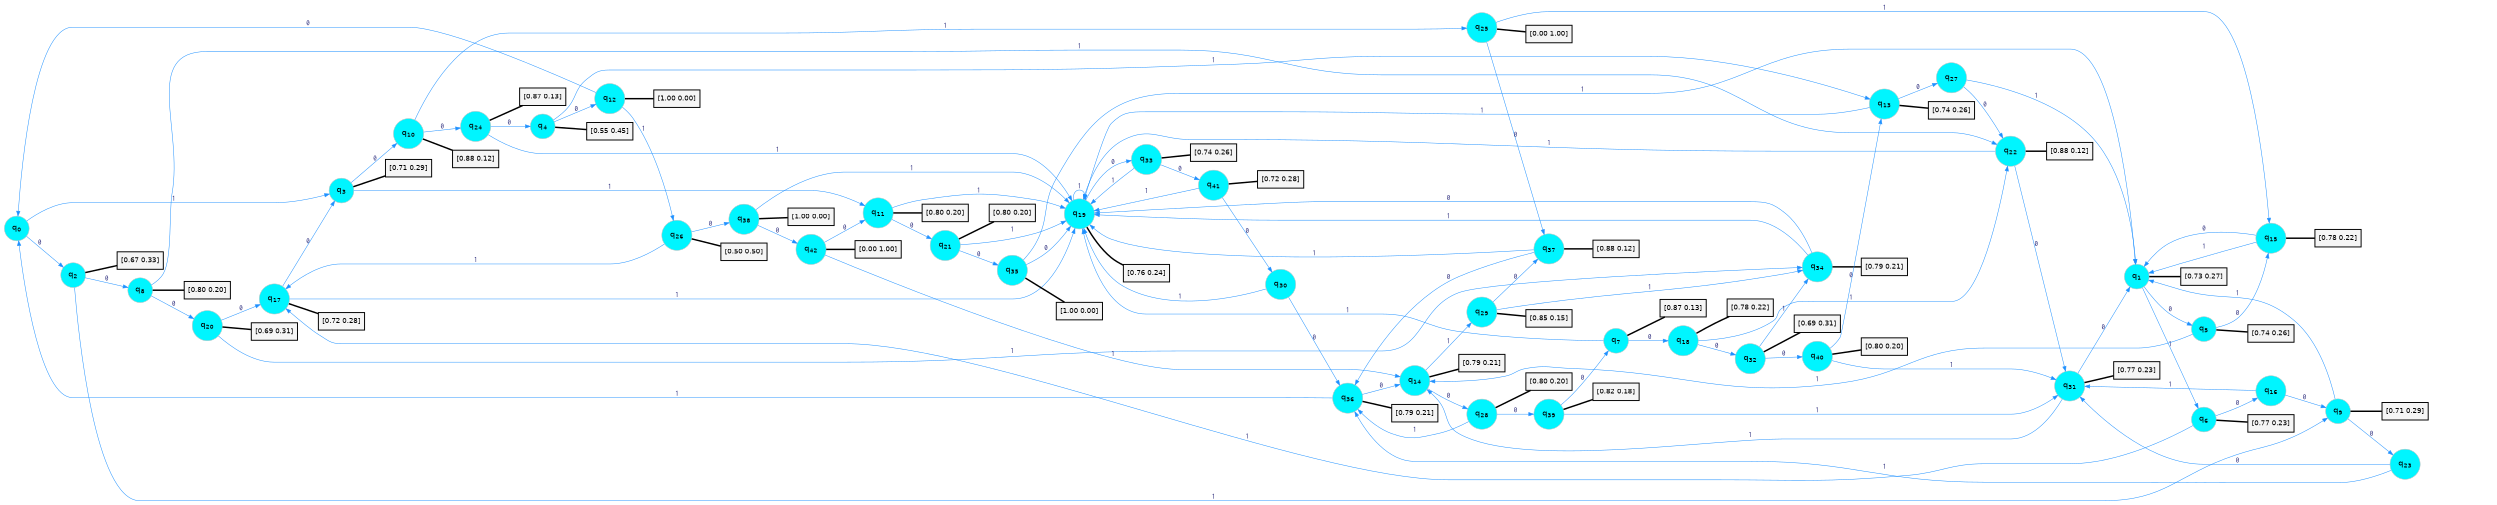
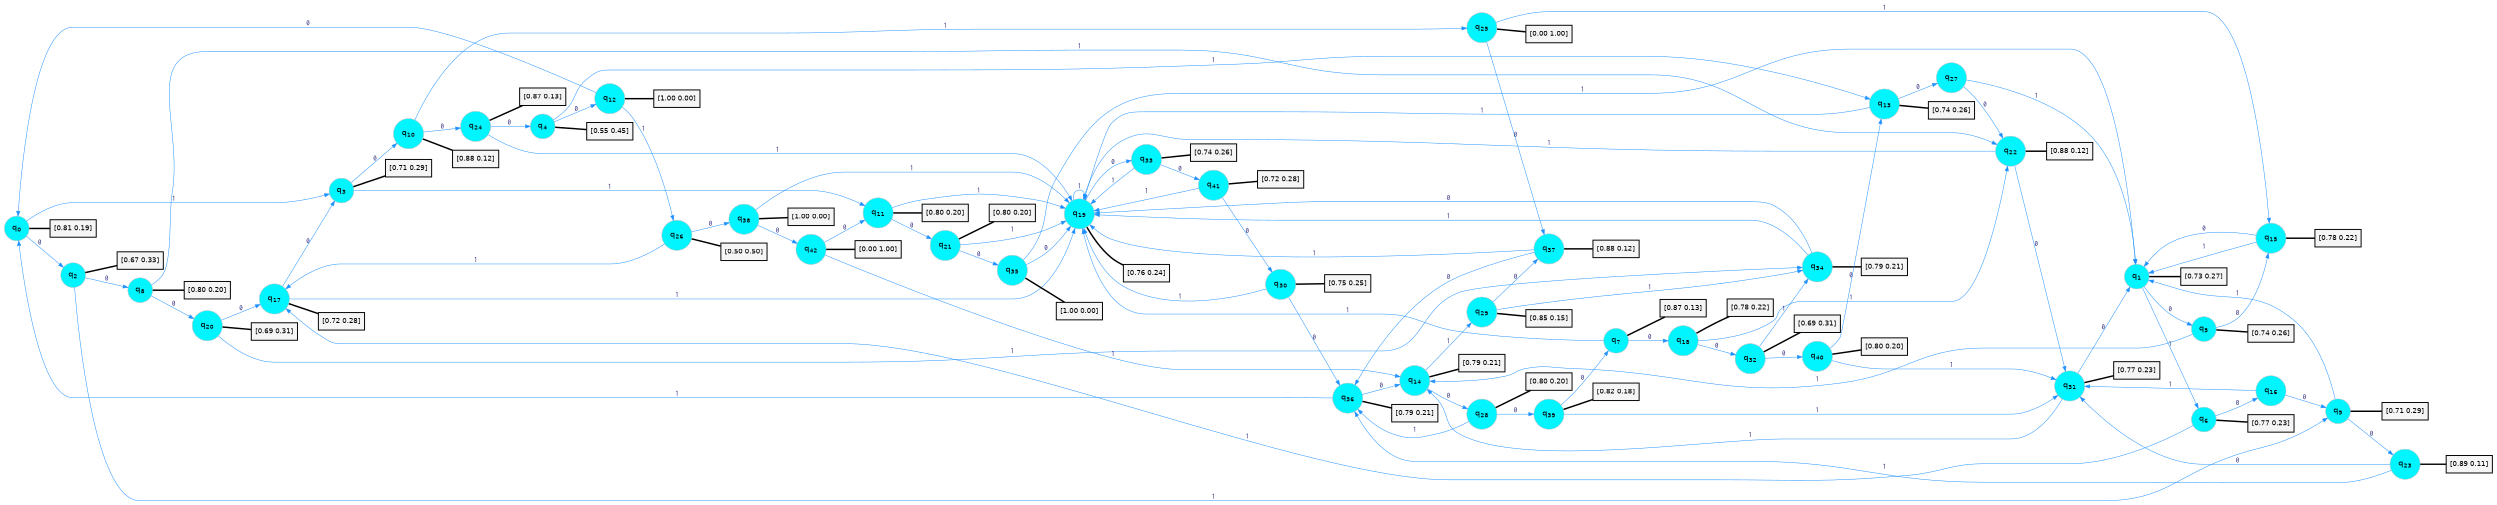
  digraph {
    rankdir=LR
    node [color=gray fillcolor=turquoise1 fontcolor=black fontname=Helvetica fontsize=16 fontweight=bold shape=circle style=filled]
    edge [arrowsize=1 color=dodgerblue1 fontcolor=midnightblue fontname=courier fontweight=bold penwidth=1 style=solid weight=20]
    n1 [label=<q<SUB>0</SUB>>]
    n2 [label=<q<SUB>2</SUB>>]
    n3 [label=<q<SUB>3</SUB>>]
+   n4 [color=black fillcolor=whitesmoke fontsize=14 label="[0.81 0.19]" penwidth=2 shape=box]
    n5 [label=<q<SUB>8</SUB>>]
    n6 [label=<q<SUB>9</SUB>>]
    n7 [color=black fillcolor=whitesmoke fontsize=14 label="[0.67 0.33]" penwidth=2 shape=box]
    n8 [label=<q<SUB>10</SUB>>]
    n9 [label=<q<SUB>11</SUB>>]
    n10 [color=black fillcolor=whitesmoke fontsize=14 label="[0.71 0.29]" penwidth=2 shape=box]
    n11 [label=<q<SUB>1</SUB>>]
    n12 [label=<q<SUB>5</SUB>>]
    n13 [label=<q<SUB>6</SUB>>]
    n14 [color=black fillcolor=whitesmoke fontsize=14 label="[0.73 0.27]" penwidth=2 shape=box]
    n15 [label=<q<SUB>14</SUB>>]
    n16 [label=<q<SUB>15</SUB>>]
    n17 [color=black fillcolor=whitesmoke fontsize=14 label="[0.74 0.26]" penwidth=2 shape=box]
    n18 [label=<q<SUB>16</SUB>>]
    n19 [label=<q<SUB>17</SUB>>]
    n20 [color=black fillcolor=whitesmoke fontsize=14 label="[0.77 0.23]" penwidth=2 shape=box]
    n21 [label=<q<SUB>20</SUB>>]
    n22 [label=<q<SUB>22</SUB>>]
    n23 [color=black fillcolor=whitesmoke fontsize=14 label="[0.80 0.20]" penwidth=2 shape=box]
    n24 [label=<q<SUB>23</SUB>>]
    n25 [color=black fillcolor=whitesmoke fontsize=14 label="[0.71 0.29]" penwidth=2 shape=box]
    n26 [label=<q<SUB>24</SUB>>]
    n27 [label=<q<SUB>25</SUB>>]
    n28 [color=black fillcolor=whitesmoke fontsize=14 label="[0.88 0.12]" penwidth=2 shape=box]
    n29 [label=<q<SUB>19</SUB>>]
    n30 [label=<q<SUB>21</SUB>>]
    n31 [color=black fillcolor=whitesmoke fontsize=14 label="[0.80 0.20]" penwidth=2 shape=box]
    n32 [label=<q<SUB>4</SUB>>]
    n33 [label=<q<SUB>12</SUB>>]
    n34 [label=<q<SUB>13</SUB>>]
    n35 [color=black fillcolor=whitesmoke fontsize=14 label="[0.55 0.45]" penwidth=2 shape=box]
    n36 [label=<q<SUB>26</SUB>>]
    n37 [color=black fillcolor=whitesmoke fontsize=14 label="[1.00 0.00]" penwidth=2 shape=box]
    n38 [label=<q<SUB>27</SUB>>]
    n39 [color=black fillcolor=whitesmoke fontsize=14 label="[0.74 0.26]" penwidth=2 shape=box]
    n40 [label=<q<SUB>28</SUB>>]
    n41 [label=<q<SUB>29</SUB>>]
    n42 [color=black fillcolor=whitesmoke fontsize=14 label="[0.79 0.21]" penwidth=2 shape=box]
    n43 [color=black fillcolor=whitesmoke fontsize=14 label="[0.78 0.22]" penwidth=2 shape=box]
    n44 [label=<q<SUB>31</SUB>>]
    n45 [color=black fillcolor=whitesmoke fontsize=14 label="[0.72 0.28]" penwidth=2 shape=box]
    n46 [label=<q<SUB>7</SUB>>]
    n47 [label=<q<SUB>18</SUB>>]
    n48 [color=black fillcolor=whitesmoke fontsize=14 label="[0.87 0.13]" penwidth=2 shape=box]
    n49 [label=<q<SUB>32</SUB>>]
    n50 [color=black fillcolor=whitesmoke fontsize=14 label="[0.78 0.22]" penwidth=2 shape=box]
    n51 [label=<q<SUB>33</SUB>>]
    n52 [color=black fillcolor=whitesmoke fontsize=14 label="[0.76 0.24]" penwidth=2 shape=box]
    n53 [label=<q<SUB>34</SUB>>]
    n54 [color=black fillcolor=whitesmoke fontsize=14 label="[0.69 0.31]" penwidth=2 shape=box]
    n55 [color=black fillcolor=whitesmoke fontsize=14 label="[0.88 0.12]" penwidth=2 shape=box]
    n56 [label=<q<SUB>36</SUB>>]
+   n57 [color=black fillcolor=whitesmoke fontsize=14 label="[0.89 0.11]" penwidth=2 shape=box]
    n58 [color=black fillcolor=whitesmoke fontsize=14 label="[0.87 0.13]" penwidth=2 shape=box]
    n59 [label=<q<SUB>37</SUB>>]
    n60 [color=black fillcolor=whitesmoke fontsize=14 label="[0.00 1.00]" penwidth=2 shape=box]
    n61 [label=<q<SUB>35</SUB>>]
    n62 [color=black fillcolor=whitesmoke fontsize=14 label="[0.80 0.20]" penwidth=2 shape=box]
    n63 [label=<q<SUB>38</SUB>>]
    n64 [color=black fillcolor=whitesmoke fontsize=14 label="[0.50 0.50]" penwidth=2 shape=box]
    n65 [label=<q<SUB>39</SUB>>]
    n66 [color=black fillcolor=whitesmoke fontsize=14 label="[0.80 0.20]" penwidth=2 shape=box]
    n67 [color=black fillcolor=whitesmoke fontsize=14 label="[0.85 0.15]" penwidth=2 shape=box]
    n68 [color=black fillcolor=whitesmoke fontsize=14 label="[0.77 0.23]" penwidth=2 shape=box]
    n69 [label=<q<SUB>40</SUB>>]
    n70 [color=black fillcolor=whitesmoke fontsize=14 label="[0.69 0.31]" penwidth=2 shape=box]
    n71 [label=<q<SUB>41</SUB>>]
    n72 [color=black fillcolor=whitesmoke fontsize=14 label="[0.74 0.26]" penwidth=2 shape=box]
    n73 [color=black fillcolor=whitesmoke fontsize=14 label="[0.79 0.21]" penwidth=2 shape=box]
    n74 [color=black fillcolor=whitesmoke fontsize=14 label="[1.00 0.00]" penwidth=2 shape=box]
    n75 [color=black fillcolor=whitesmoke fontsize=14 label="[0.79 0.21]" penwidth=2 shape=box]
    n76 [color=black fillcolor=whitesmoke fontsize=14 label="[0.88 0.12]" penwidth=2 shape=box]
    n77 [label=<q<SUB>42</SUB>>]
    n78 [color=black fillcolor=whitesmoke fontsize=14 label="[1.00 0.00]" penwidth=2 shape=box]
    n79 [color=black fillcolor=whitesmoke fontsize=14 label="[0.82 0.18]" penwidth=2 shape=box]
    n80 [label=<q<SUB>30</SUB>>]
+   n81 [color=black fillcolor=whitesmoke fontsize=14 label="[0.75 0.25]" penwidth=2 shape=box]
    n82 [color=black fillcolor=whitesmoke fontsize=14 label="[0.80 0.20]" penwidth=2 shape=box]
    n83 [color=black fillcolor=whitesmoke fontsize=14 label="[0.72 0.28]" penwidth=2 shape=box]
    n84 [color=black fillcolor=whitesmoke fontsize=14 label="[0.00 1.00]" penwidth=2 shape=box]
    n1 -> n2 [label=0]
    n1 -> n3 [label=1]
+   n1 -> n4 [arrowhead=none color=black penwidth=3]
    n2 -> n5 [label=0]
    n2 -> n6 [label=1]
    n2 -> n7 [arrowhead=none color=black penwidth=3]
    n3 -> n8 [label=0]
    n3 -> n9 [label=1]
    n3 -> n10 [arrowhead=none color=black penwidth=3]
    n5 -> n21 [label=0]
    n5 -> n22 [label=1]
    n5 -> n23 [arrowhead=none color=black penwidth=3]
    n6 -> n11 [label=1]
    n6 -> n24 [label=0]
    n6 -> n25 [arrowhead=none color=black penwidth=3]
    n8 -> n26 [label=0]
    n8 -> n27 [label=1]
    n8 -> n28 [arrowhead=none color=black penwidth=3]
    n9 -> n29 [label=1]
    n9 -> n30 [label=0]
    n9 -> n31 [arrowhead=none color=black penwidth=3]
    n11 -> n12 [label=0]
    n11 -> n13 [label=1]
    n11 -> n14 [arrowhead=none color=black penwidth=3]
    n12 -> n15 [label=1]
    n12 -> n16 [label=0]
    n12 -> n17 [arrowhead=none color=black penwidth=3]
    n13 -> n18 [label=0]
    n13 -> n19 [label=1]
    n13 -> n20 [arrowhead=none color=black penwidth=3]
    n15 -> n40 [label=0]
    n15 -> n41 [label=1]
    n15 -> n42 [arrowhead=none color=black penwidth=3]
    n16 -> n11 [label=0]
    n16 -> n11 [label=1]
    n16 -> n43 [arrowhead=none color=black penwidth=3]
    n18 -> n6 [label=0]
    n18 -> n44 [label=1]
    n19 -> n3 [label=0]
    n19 -> n29 [label=1]
    n19 -> n45 [arrowhead=none color=black penwidth=3]
    n21 -> n19 [label=0]
    n21 -> n53 [label=1]
    n21 -> n54 [arrowhead=none color=black penwidth=3]
    n22 -> n29 [label=1]
    n22 -> n44 [label=0]
    n22 -> n55 [arrowhead=none color=black penwidth=3]
    n24 -> n44 [label=0]
    n24 -> n56 [label=1]
+   n24 -> n57 [arrowhead=none color=black penwidth=3]
    n26 -> n29 [label=1]
    n26 -> n32 [label=0]
    n26 -> n58 [arrowhead=none color=black penwidth=3]
    n27 -> n16 [label=1]
    n27 -> n59 [label=0]
    n27 -> n60 [arrowhead=none color=black penwidth=3]
    n29 -> n29 [label=1]
    n29 -> n51 [label=0]
    n29 -> n52 [arrowhead=none color=black penwidth=3]
    n30 -> n29 [label=1]
    n30 -> n61 [label=0]
    n30 -> n62 [arrowhead=none color=black penwidth=3]
    n32 -> n33 [label=0]
    n32 -> n34 [label=1]
    n32 -> n35 [arrowhead=none color=black penwidth=3]
    n33 -> n1 [label=0]
    n33 -> n36 [label=1]
    n33 -> n37 [arrowhead=none color=black penwidth=3]
    n34 -> n29 [label=1]
    n34 -> n38 [label=0]
    n34 -> n39 [arrowhead=none color=black penwidth=3]
    n36 -> n19 [label=1]
    n36 -> n63 [label=0]
    n36 -> n64 [arrowhead=none color=black penwidth=3]
    n38 -> n11 [label=1]
    n38 -> n22 [label=0]
    n40 -> n56 [label=1]
    n40 -> n65 [label=0]
    n40 -> n66 [arrowhead=none color=black penwidth=3]
    n41 -> n53 [label=1]
    n41 -> n59 [label=0]
    n41 -> n67 [arrowhead=none color=black penwidth=3]
    n44 -> n11 [label=0]
    n44 -> n15 [label=1]
    n44 -> n68 [arrowhead=none color=black penwidth=3]
    n46 -> n29 [label=1]
    n46 -> n47 [label=0]
    n46 -> n48 [arrowhead=none color=black penwidth=3]
    n47 -> n22 [label=1]
    n47 -> n49 [label=0]
    n47 -> n50 [arrowhead=none color=black penwidth=3]
    n49 -> n53 [label=1]
    n49 -> n69 [label=0]
    n49 -> n70 [arrowhead=none color=black penwidth=3]
    n51 -> n29 [label=1]
    n51 -> n71 [label=0]
    n51 -> n72 [arrowhead=none color=black penwidth=3]
    n53 -> n29 [label=0]
    n53 -> n29 [label=1]
    n53 -> n73 [arrowhead=none color=black penwidth=3]
    n56 -> n1 [label=1]
    n56 -> n15 [label=0]
    n56 -> n75 [arrowhead=none color=black penwidth=3]
    n59 -> n29 [label=1]
    n59 -> n56 [label=0]
    n59 -> n76 [arrowhead=none color=black penwidth=3]
    n61 -> n11 [label=1]
    n61 -> n29 [label=0]
    n61 -> n74 [arrowhead=none color=black penwidth=3]
    n63 -> n29 [label=1]
    n63 -> n77 [label=0]
    n63 -> n78 [arrowhead=none color=black penwidth=3]
    n65 -> n44 [label=1]
    n65 -> n46 [label=0]
    n65 -> n79 [arrowhead=none color=black penwidth=3]
    n69 -> n34 [label=0]
    n69 -> n44 [label=1]
    n69 -> n82 [arrowhead=none color=black penwidth=3]
    n71 -> n29 [label=1]
    n71 -> n80 [label=0]
    n71 -> n83 [arrowhead=none color=black penwidth=3]
    n77 -> n9 [label=0]
    n77 -> n15 [label=1]
    n77 -> n84 [arrowhead=none color=black penwidth=3]
    n80 -> n29 [label=1]
    n80 -> n56 [label=0]
+   n80 -> n81 [arrowhead=none color=black penwidth=3]
  }
